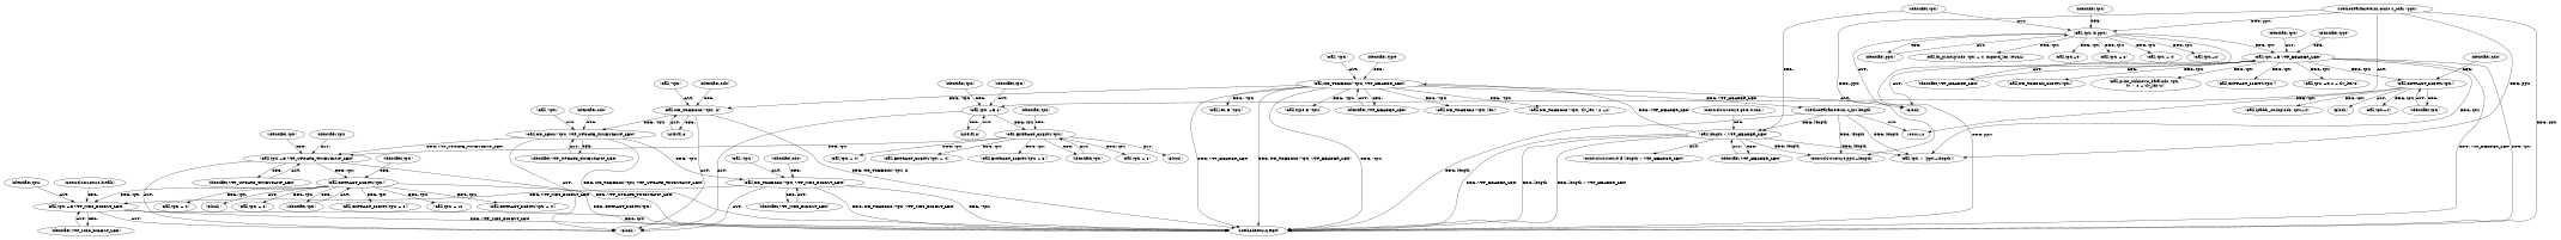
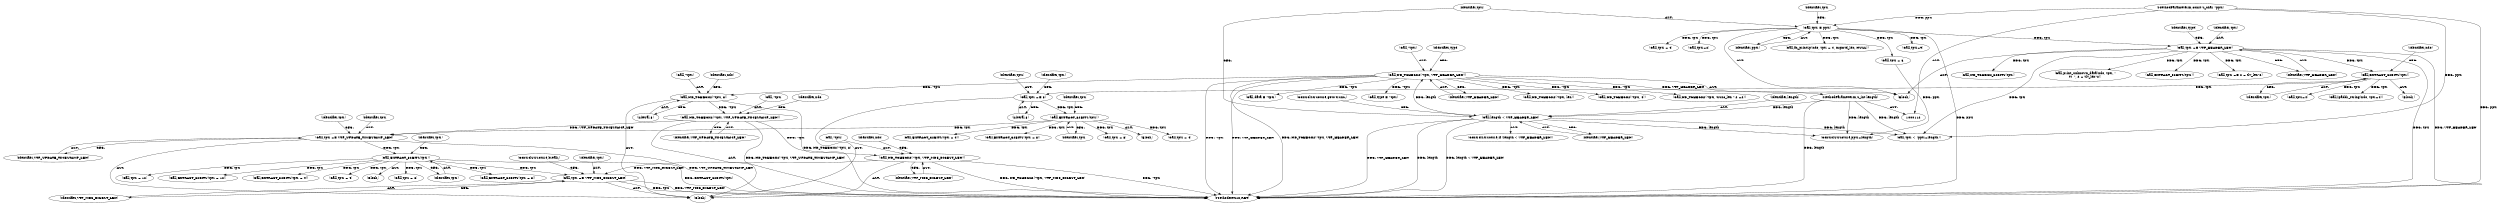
  digraph {
    n1 [label="(Call,tptr += VTP_MD5_DIGEST_LEN)"]
    n2 [label="(Identifier,VTP_MD5_DIGEST_LEN)"]
    n3 [label="(Block,)"]
    n4 [label="(MethodReturn,RET)"]
    n5 [label="(Call,ND_TCHECK2(*tptr, VTP_MD5_DIGEST_LEN))"]
    n6 [label="(Identifier,VTP_MD5_DIGEST_LEN)"]
-   n7 [label="(Call,ND_LEN2(*tptr, VTP_UPDATE_TIMESTAMP_LEN))"]
+   n7 [label="(Call,ND_TCHECK2(*tptr, VTP_UPDATE_TIMESTAMP_LEN))"]
    n8 [label="(Call,tptr += VTP_UPDATE_TIMESTAMP_LEN)"]
    n9 [label="(Identifier,VTP_UPDATE_TIMESTAMP_LEN)"]
    n10 [label="(Call,EXTRACT_32BITS(tptr))"]
    n11 [label="(Identifier,VTP_UPDATE_TIMESTAMP_LEN)"]
    n12 [label="(Call,ND_TCHECK2(*tptr, 8))"]
    n13 [label="(Literal,8)"]
    n14 [label="(Call,ND_TCHECK2(*tptr, VTP_HEADER_LEN))"]
-   n15 [label="(Call,len = *tptr)"]
+   n15 [label="(Call,data = *tptr)"]
    n16 [label="(Block,)"]
    n17 [label="(Call,type = *tptr)"]
    n18 [label="(Identifier,VTP_HEADER_LEN)"]
    n19 [label="(Call,ND_TCHECK2(*tptr, len))"]
-   n21 [label="(Call,ND_TCHECK2(*tptr, tlv_len * 2 +2))"]
+   n20 [label="(Call,ND_TCHECK2(*tptr, 4))"]
+   n21 [label="(Call,ND_TCHECK2(*tptr, trunc_len * 2 +2))"]
    n22 [label="(MethodParameterIn,u_int length)"]
    n23 [label="(Call,tptr += VTP_HEADER_LEN)"]
    n24 [label="(Call,tptr < (pptr+length))"]
    n25 [label="(Call,EXTRACT_32BITS(tptr))"]
    n26 [label="(Identifier,VTP_HEADER_LEN)"]
    n27 [label="(Call,ND_TCHECK_32BITS(tptr))"]
    n28 [label="(Call,print_unknown_data(ndo, tptr, \"\n\t\t  \", 2 + tlv_len*2))"]
    n29 [label="(Call,EXTRACT_32BITS(tptr))"]
    n30 [label="(Call,tptr += 2 + tlv_len*2)"]
    n31 [label="(Call,length < VTP_HEADER_LEN)"]
    n32 [label="(ControlStructure,pptr+length)"]
    n33 [label="(Identifier,VTP_HEADER_LEN)"]
    n34 [label="(ControlStructure,if (length < VTP_HEADER_LEN))"]
    1000112
    n36 [label="(Call,EXTRACT_32BITS(tptr + 4))"]
    n37 [label="(Call,tptr + 4)"]
    n38 [label="(Block,)"]
    n39 [label="(Call,tptr + 8)"]
    n40 [label="(Identifier,tptr)"]
    n41 [label="(Call,EXTRACT_32BITS(tptr + 8))"]
    n42 [label="(Call,tptr + 12)"]
+   n43 [label="(Call,EXTRACT_32BITS(tptr + 12))"]
    n44 [label="(Call,EXTRACT_32BITS(tptr))"]
    n45 [label="(Call,tptr + 8)"]
    n46 [label="(Block,)"]
    n47 [label="(Call,tptr + 4)"]
    n48 [label="(Call,EXTRACT_32BITS(tptr + 4))"]
    n49 [label="(Call,EXTRACT_32BITS(tptr + 8))"]
    n50 [label="(Identifier,tptr)"]
    n51 [label="(Call,tptr += 8)"]
    n52 [label="(Literal,8)"]
    n53 [label="(Call,tptr+4)"]
    n54 [label="(Call,ipaddr_string(ndo, tptr+4))"]
    n55 [label="(Block,)"]
    n56 [label="(Identifier,tptr)"]
    n57 [label="(Call,tptr = pptr)"]
    n58 [label="(Identifier,pptr)"]
    n59 [label="(Call,fn_printzp(ndo, tptr + 4, mgmtd_len, NULL))"]
    n60 [label="(Call,tptr+9)"]
    n61 [label="(Call,tptr + 3)"]
    n62 [label="(Call,tptr + 4)"]
    n63 [label="(Call,tptr+2)"]
    n64 [label="(MethodParameterIn,const u_char *pptr)"]
    n65 [label="(Identifier,type)"]
    n66 [label="(Call,*tptr)"]
    n67 [label="(ControlStructure,break;)"]
    n68 [label="(Identifier,tptr)"]
    n69 [label="(Identifier,tptr)"]
    n70 [label="(Identifier,ndo)"]
    n71 [label="(Identifier,tptr)"]
    n72 [label="(Call,*tptr)"]
    n73 [label="(Identifier,ndo)"]
    n74 [label="(ControlStructure,goto trunc;)"]
    n75 [label="(Identifier,tptr)"]
    n76 [label="(Identifier,tptr)"]
    n77 [label="(Call,*tptr)"]
    n78 [label="(Identifier,tptr)"]
    n79 [label="(Identifier,tptr)"]
    n80 [label="(Identifier,ndo)"]
    n81 [label="(Identifier,ndo)"]
    n82 [label="(Identifier,tptr)"]
    n83 [label="(Call,*tptr)"]
    n84 [label="(Identifier,type)"]
+   n85 [label="(Identifier,length)"]
    n86 [label="(Identifier,tptr)"]
    n87 [label="(Identifier,tptr)"]
    n1 -> n2 [label="CFG: "]
    n1 -> n3 [label="AST: "]
    n1 -> n4 [label="DDG: tptr"]
    n1 -> n4 [label="DDG: VTP_MD5_DIGEST_LEN"]
    n2 -> n1 [label="AST: "]
    n5 -> n1 [label="DDG: VTP_MD5_DIGEST_LEN"]
    n5 -> n3 [label="AST: "]
    n5 -> n4 [label="DDG: *tptr"]
    n5 -> n4 [label="DDG: ND_TCHECK2(*tptr, VTP_MD5_DIGEST_LEN)"]
    n5 -> n6 [label="CFG: "]
    n6 -> n5 [label="AST: "]
    n7 -> n3 [label="AST: "]
    n7 -> n4 [label="DDG: ND_TCHECK2(*tptr, VTP_UPDATE_TIMESTAMP_LEN)"]
    n7 -> n5 [label="DDG: *tptr"]
    n7 -> n8 [label="DDG: VTP_UPDATE_TIMESTAMP_LEN"]
    n7 -> n9 [label="CFG: "]
    n8 -> n3 [label="AST: "]
    n8 -> n4 [label="DDG: VTP_UPDATE_TIMESTAMP_LEN"]
    n8 -> n10 [label="DDG: tptr"]
    n8 -> n11 [label="CFG: "]
    n9 -> n7 [label="AST: "]
    n10 -> n1 [label="DDG: tptr"]
    n10 -> n4 [label="DDG: EXTRACT_32BITS(tptr)"]
    n10 -> n36 [label="DDG: tptr"]
    n10 -> n37 [label="DDG: tptr"]
    n10 -> n38 [label="AST: "]
    n10 -> n39 [label="DDG: tptr"]
    n10 -> n40 [label="CFG: "]
    n10 -> n41 [label="DDG: tptr"]
    n10 -> n42 [label="DDG: tptr"]
+   n10 -> n43 [label="DDG: tptr"]
    n11 -> n8 [label="AST: "]
    n12 -> n3 [label="AST: "]
    n12 -> n4 [label="DDG: ND_TCHECK2(*tptr, 8)"]
    n12 -> n7 [label="DDG: *tptr"]
    n12 -> n13 [label="CFG: "]
    n13 -> n12 [label="AST: "]
    n14 -> n4 [label="DDG: ND_TCHECK2(*tptr, VTP_HEADER_LEN)"]
    n14 -> n4 [label="DDG: *tptr"]
    n14 -> n4 [label="DDG: VTP_HEADER_LEN"]
    n14 -> n12 [label="DDG: *tptr"]
    n14 -> n15 [label="DDG: *tptr"]
    n14 -> n16 [label="AST: "]
    n14 -> n17 [label="DDG: *tptr"]
    n14 -> n18 [label="CFG: "]
    n14 -> n19 [label="DDG: *tptr"]
+   n14 -> n20 [label="DDG: *tptr"]
    n14 -> n21 [label="DDG: *tptr"]
    n14 -> n22 [label="DDG: VTP_HEADER_LEN"]
    n18 -> n14 [label="AST: "]
    n22 -> n4 [label="DDG: length"]
    n22 -> n24 [label="DDG: length"]
    n22 -> n31 [label="DDG: length"]
    n22 -> n32 [label="DDG: length"]
    n22 -> 1000112 [label="AST: "]
    n23 -> n4 [label="DDG: tptr"]
    n23 -> n4 [label="DDG: VTP_HEADER_LEN"]
    n23 -> n16 [label="AST: "]
    n23 -> n24 [label="DDG: tptr"]
    n23 -> n25 [label="DDG: tptr"]
    n23 -> n26 [label="CFG: "]
    n23 -> n27 [label="DDG: tptr"]
    n23 -> n28 [label="DDG: tptr"]
    n23 -> n29 [label="DDG: tptr"]
    n23 -> n30 [label="DDG: tptr"]
    n25 -> n51 [label="DDG: tptr"]
    n25 -> n53 [label="DDG: tptr"]
    n25 -> n54 [label="DDG: tptr"]
    n25 -> n55 [label="AST: "]
    n25 -> n56 [label="CFG: "]
    n26 -> n23 [label="AST: "]
    n31 -> n4 [label="DDG: length"]
    n31 -> n4 [label="DDG: length < VTP_HEADER_LEN"]
    n31 -> n4 [label="DDG: VTP_HEADER_LEN"]
-   n31 -> n14 [label="DDG: VTP_HEADER_LEN"]
+   n31 -> n14 [label="DDG: length"]
    n31 -> n24 [label="DDG: length"]
    n31 -> n32 [label="DDG: length"]
    n31 -> n33 [label="CFG: "]
    n31 -> n34 [label="AST: "]
    n33 -> n31 [label="AST: "]
    n40 -> n10 [label="AST: "]
    n44 -> n8 [label="DDG: tptr"]
    n44 -> n45 [label="DDG: tptr"]
    n44 -> n46 [label="AST: "]
    n44 -> n47 [label="DDG: tptr"]
    n44 -> n48 [label="DDG: tptr"]
    n44 -> n49 [label="DDG: tptr"]
    n44 -> n50 [label="CFG: "]
    n50 -> n44 [label="AST: "]
    n51 -> n3 [label="AST: "]
    n51 -> n44 [label="DDG: tptr"]
    n51 -> n52 [label="CFG: "]
    n52 -> n51 [label="AST: "]
    n56 -> n25 [label="AST: "]
    n57 -> n4 [label="DDG: pptr"]
    n57 -> n16 [label="AST: "]
    n57 -> n23 [label="DDG: tptr"]
    n57 -> n58 [label="CFG: "]
    n57 -> n59 [label="DDG: tptr"]
    n57 -> n60 [label="DDG: tptr"]
    n57 -> n61 [label="DDG: tptr"]
    n57 -> n62 [label="DDG: tptr"]
    n57 -> n63 [label="DDG: tptr"]
    n58 -> n57 [label="AST: "]
    n64 -> n4 [label="DDG: pptr"]
    n64 -> n24 [label="DDG: pptr"]
-   n64 -> n32 [label="DDG: pptr"]
+   n61 -> n32 [label="DDG: pptr"]
    n64 -> 1000112 [label="AST: "]
    n64 -> n57 [label="DDG: pptr"]
    n65 -> n23 [label="CFG: "]
    n66 -> n5 [label="AST: "]
    n67 -> n1 [label="CFG: "]
    n68 -> n44 [label="CFG: "]
    n69 -> n8 [label="CFG: "]
    n70 -> n25 [label="CFG: "]
    n71 -> n8 [label="AST: "]
    n72 -> n7 [label="AST: "]
    n73 -> n5 [label="CFG: "]
    n74 -> n31 [label="CFG: "]
    n75 -> n23 [label="AST: "]
    n76 -> n31 [label="CFG: "]
    n76 -> n57 [label="AST: "]
    n77 -> n12 [label="AST: "]
    n78 -> n1 [label="AST: "]
    n79 -> n10 [label="CFG: "]
    n80 -> n12 [label="CFG: "]
    n81 -> n7 [label="CFG: "]
    n82 -> n51 [label="AST: "]
    n83 -> n14 [label="AST: "]
    n84 -> n14 [label="CFG: "]
+   n85 -> n31 [label="AST: "]
    n86 -> n51 [label="CFG: "]
    n87 -> n57 [label="CFG: "]
  }
